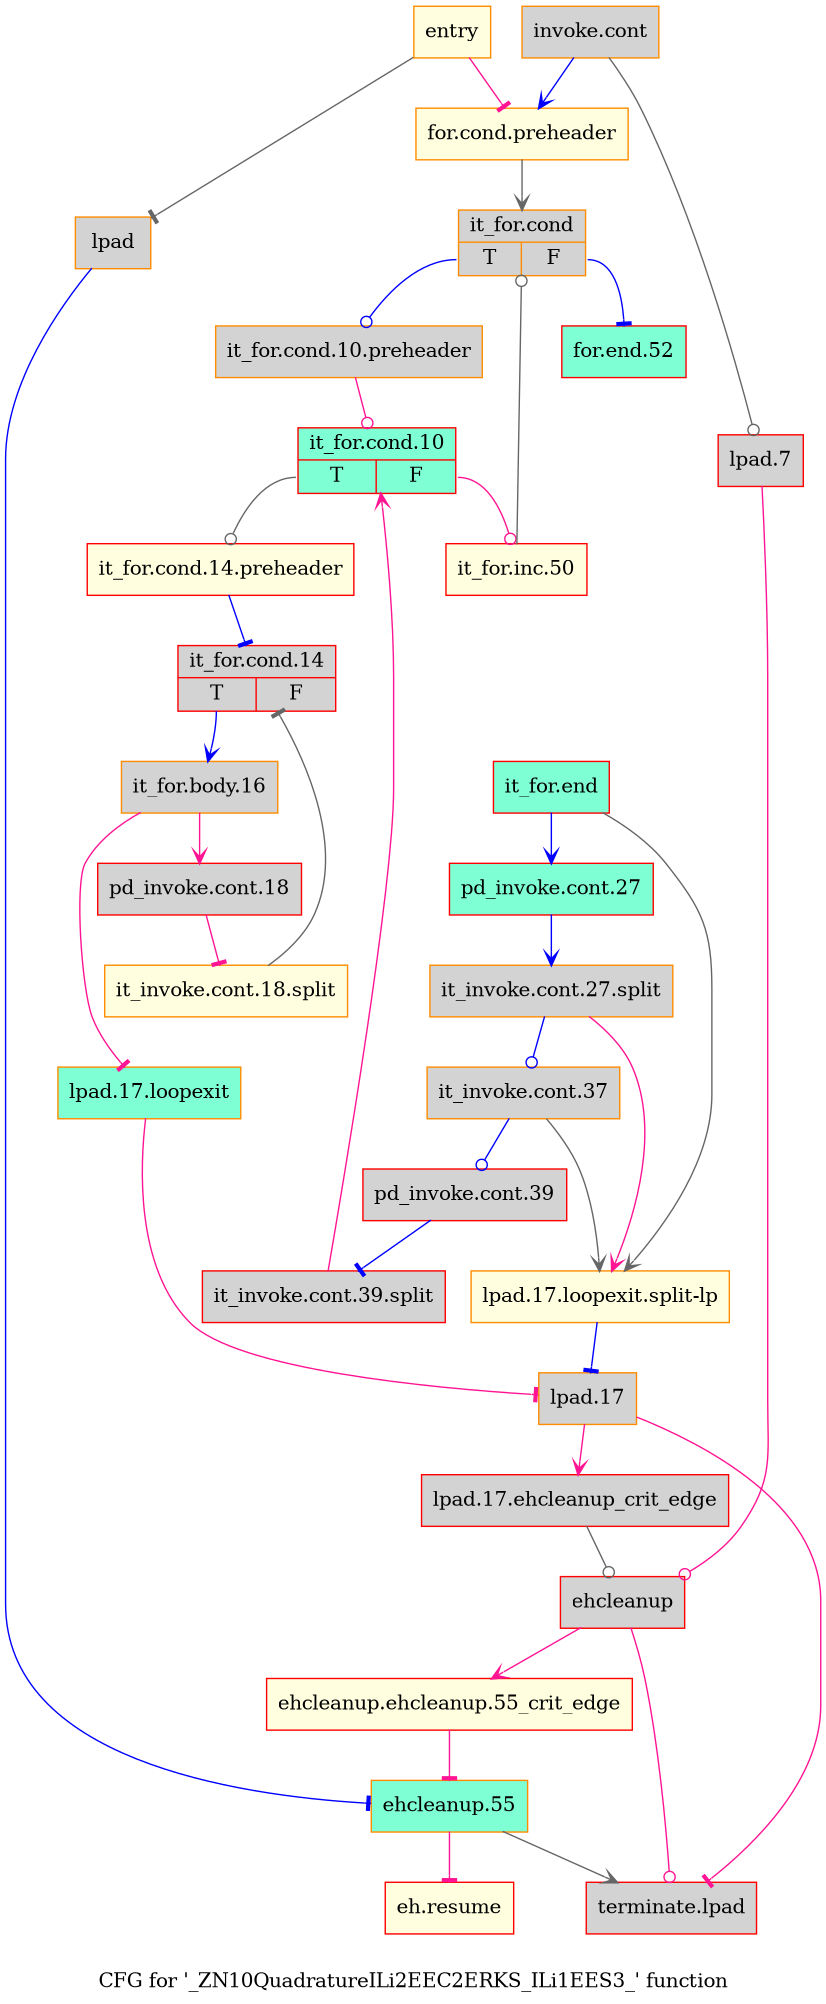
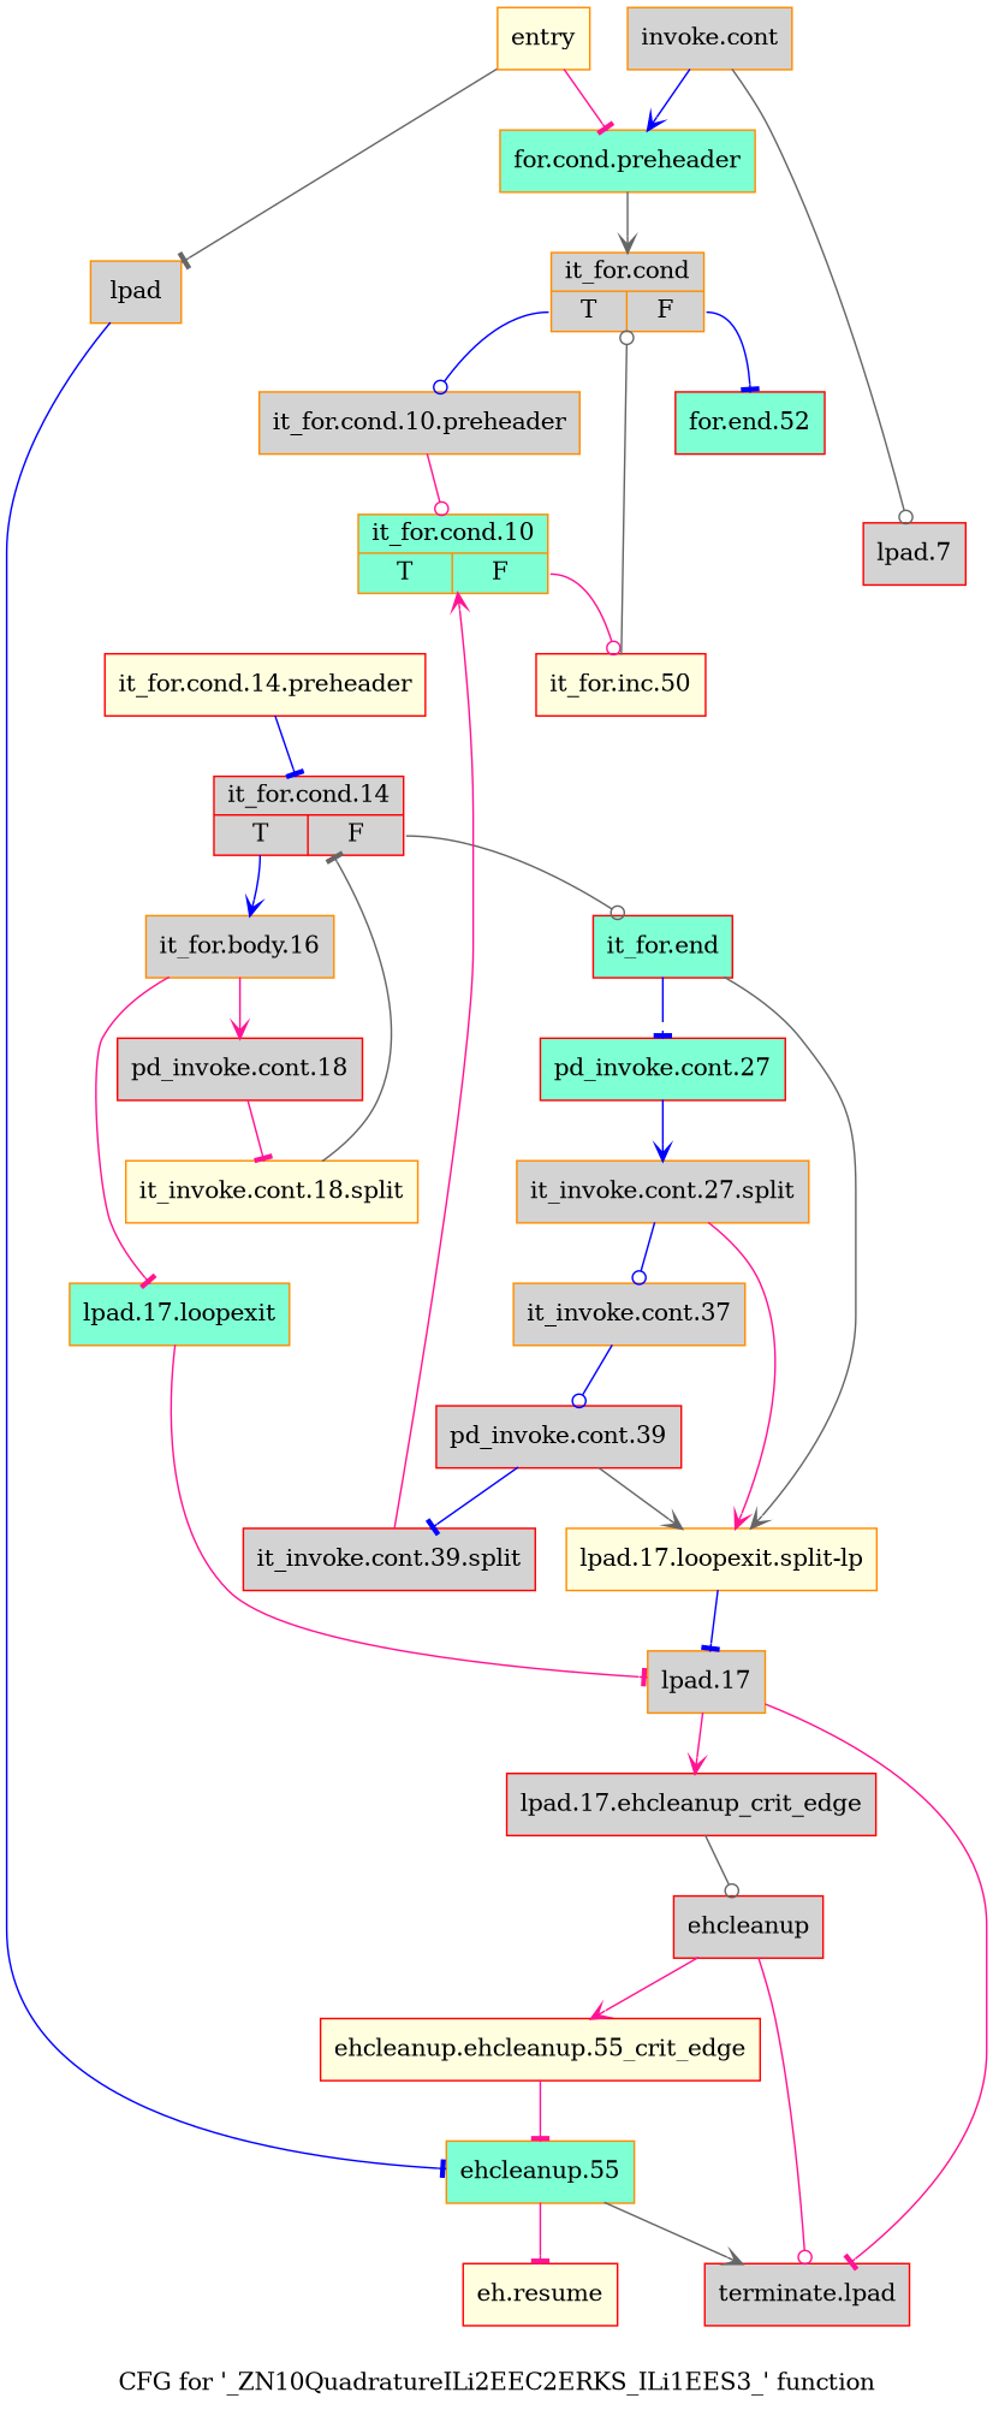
  digraph {
    label="CFG for '_ZN10QuadratureILi2EEC2ERKS_ILi1EES3_' function"
    node [color=darkorange fillcolor=lightgrey shape=record style=filled]
    edge [arrowhead=tee color=deeppink]
    n1 [fillcolor=lightyellow label="{entry}"]
    n2 [label="{lpad}"]
-   n3 [fillcolor=lightyellow label="{for.cond.preheader}"]
+   n3 [fillcolor=aquamarine label="{for.cond.preheader}"]
    n4 [label="{invoke.cont}"]
    n5 [color=red label="{lpad.7}"]
    n6 [fillcolor=aquamarine label="{ehcleanup.55}"]
    n7 [label="{it_for.cond|{<s0>T|<s1>F}}"]
    n8 [color=red label="{ehcleanup}"]
    n9 [color=red label="{terminate.lpad}"]
    n10 [color=red fillcolor=lightyellow label="{eh.resume}"]
    n11 [label="{it_for.cond.10.preheader}"]
    n12 [color=red fillcolor=aquamarine label="{for.end.52}"]
    n13 [color=red fillcolor=lightyellow label="{ehcleanup.ehcleanup.55_crit_edge}"]
-   n14 [color=red fillcolor=aquamarine label="{it_for.cond.10|{<s0>T|<s1>F}}"]
+   n14 [fillcolor=aquamarine label="{it_for.cond.10|{<s0>T|<s1>F}}"]
    n15 [color=red fillcolor=lightyellow label="{it_for.cond.14.preheader}"]
    n16 [color=red fillcolor=lightyellow label="{it_for.inc.50}"]
    n17 [color=red label="{it_for.cond.14|{<s0>T|<s1>F}}"]
    n18 [label="{it_for.body.16}"]
    n19 [color=red fillcolor=aquamarine label="{it_for.end}"]
    n20 [color=red label="{pd_invoke.cont.18}"]
    n21 [fillcolor=aquamarine label="{lpad.17.loopexit}"]
    n22 [fillcolor=lightyellow label="{lpad.17.loopexit.split-lp}"]
    n23 [color=red fillcolor=aquamarine label="{pd_invoke.cont.27}"]
    n24 [fillcolor=lightyellow label="{it_invoke.cont.18.split}"]
    n25 [label="{lpad.17}"]
    n26 [label="{it_invoke.cont.27.split}"]
    n27 [color=red label="{lpad.17.ehcleanup_crit_edge}"]
    n28 [label="{it_invoke.cont.37}"]
    n29 [color=red label="{pd_invoke.cont.39}"]
    n30 [color=red label="{it_invoke.cont.39.split}"]
    n1 -> n2 [color=gray40]
    n1 -> n3
    n2 -> n6 [color=blue]
    n3 -> n7 [arrowhead=vee color=gray40]
    n4 -> n3 [arrowhead=vee color=blue]
    n4 -> n5 [arrowhead=odot color=gray40]
-   n5 -> n8 [arrowhead=odot]
    n6 -> n9 [arrowhead=vee color=gray40]
    n6 -> n10
    n7 -> n11 [arrowhead=odot color=blue tailport=s0]
    n7 -> n12 [color=blue tailport=s1]
    n8 -> n9 [arrowhead=odot]
    n8 -> n13 [arrowhead=vee]
    n11 -> n14 [arrowhead=odot]
    n13 -> n6
-   n14 -> n15 [arrowhead=odot color=gray40 tailport=s0]
    n14 -> n16 [arrowhead=odot tailport=s1]
    n15 -> n17 [color=blue]
    n16 -> n7 [arrowhead=odot color=gray40]
    n17 -> n18 [arrowhead=vee color=blue tailport=s0]
+   n17 -> n19 [arrowhead=odot color=gray40 tailport=s1]
    n18 -> n20 [arrowhead=vee]
    n18 -> n21
    n19 -> n22 [arrowhead=vee color=gray40]
-   n19 -> n23 [arrowhead=vee color=blue]
+   n19 -> n23 [color=blue]
    n20 -> n24
    n21 -> n25
    n22 -> n25 [color=blue]
    n23 -> n26 [arrowhead=vee color=blue]
    n24 -> n17 [color=gray40]
    n25 -> n9
    n25 -> n27 [arrowhead=vee]
    n26 -> n22 [arrowhead=vee]
    n26 -> n28 [arrowhead=odot color=blue]
    n27 -> n8 [arrowhead=odot color=gray40]
-   n28 -> n22 [arrowhead=vee color=gray40]
+   n29 -> n22 [arrowhead=vee color=gray40]
    n28 -> n29 [arrowhead=odot color=blue]
    n29 -> n30 [color=blue]
    n30 -> n14 [arrowhead=vee]
  }
